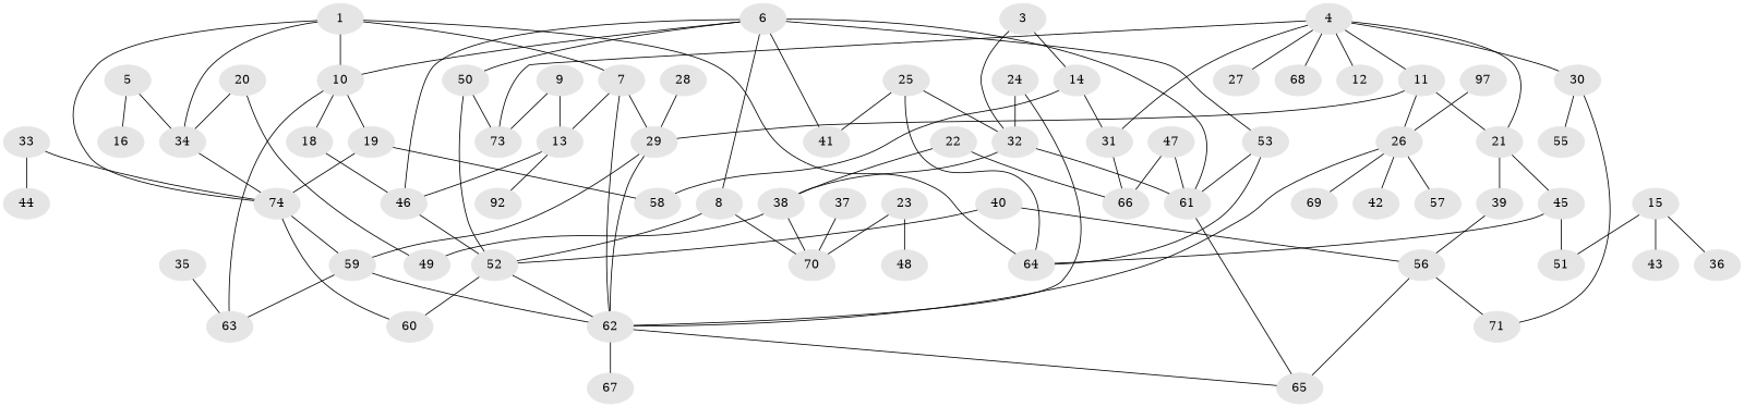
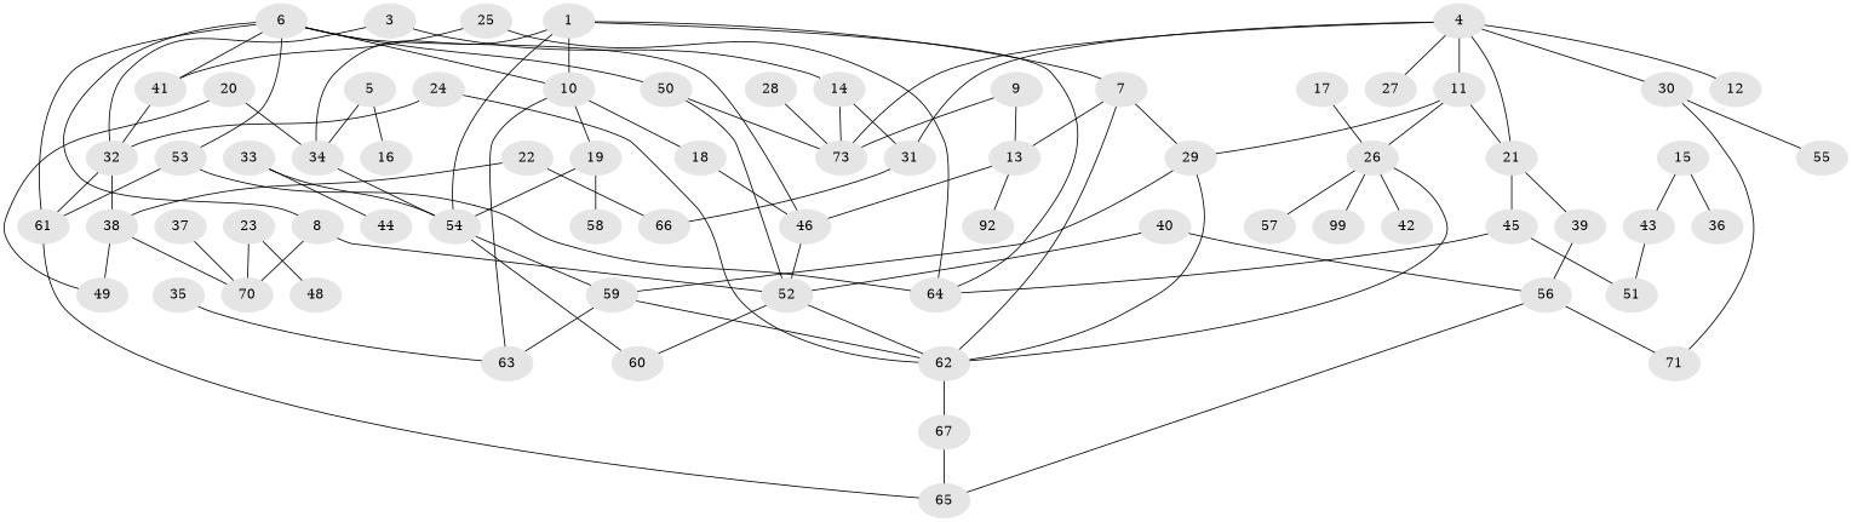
  graph {
    node [color=gray90 style=filled]
    edge [weight=1.0]
    1
    7
    10
    34
-   54 [label=74]
+   54
    64
    13
    29
    62
    18
    19
    63
    59
    60
    15
    36
    43
    51
    3
    14
    32
    31
    58
    61
    38
    4
    11
    12
    21
    27
    30
-   68
    73
    26
    39
    45
    55
    71
    66
    5
    16
    6
    8
    41
    46
    50
    53
    52
    70
    65
    n51 [label=92]
    67
    9
    42
    57
-   69
+   69 [label=99]
    56
-   17 [label=97]
+   17
    20
    49
    22
    23
    48
    24
    25
    28
    33
    44
    35
    37
    40
-   47
    1 -- 7
    1 -- 10
    1 -- 34
    1 -- 54
    1 -- 64
    7 -- 13
    7 -- 29
    7 -- 62
    10 -- 18
    10 -- 19
    10 -- 63
    34 -- 54
    54 -- 59
    54 -- 60
    13 -- 46
    13 -- n51 [weight=2.0]
    29 -- 62
    29 -- 59
-   62 -- 65
+   67 -- 65
    62 -- 67
    18 -- 46
    19 -- 54
    19 -- 58
    59 -- 62
    59 -- 63
    15 -- 36
    15 -- 43
-   15 -- 51
+   43 -- 51
    3 -- 14
    3 -- 32
    14 -- 31
-   14 -- 58
+   14 -- 73
    32 -- 61
    32 -- 38
    31 -- 66
    61 -- 65
    38 -- 70
    38 -- 49
    4 -- 31
    4 -- 11
    4 -- 12
    4 -- 21
    4 -- 27
    4 -- 30
-   4 -- 68
    4 -- 73
    11 -- 29
    11 -- 21
    11 -- 26
    21 -- 39
    21 -- 45
    30 -- 55
    30 -- 71
    26 -- 62
    26 -- 42
    26 -- 57
    26 -- 69
    39 -- 56
    45 -- 64
    45 -- 51
    5 -- 34
    5 -- 16
    6 -- 10
    6 -- 61
    6 -- 8
    6 -- 41
    6 -- 46
    6 -- 50
    6 -- 53
    8 -- 52
    8 -- 70
    46 -- 52
    50 -- 73
    50 -- 52
    53 -- 64 [weight=2.0]
    53 -- 61
    52 -- 62
    52 -- 60
    9 -- 13
    9 -- 73
    56 -- 71
    56 -- 65
    17 -- 26
    20 -- 34
    20 -- 49
    22 -- 38
    22 -- 66
    23 -- 70
    23 -- 48
    24 -- 62
    24 -- 32
    25 -- 64
-   25 -- 32
+   41 -- 32
    25 -- 41
-   28 -- 29
+   28 -- 73
    33 -- 54
    33 -- 44
    35 -- 63
    37 -- 70
    40 -- 52
    40 -- 56
-   47 -- 61
-   47 -- 66
  }
